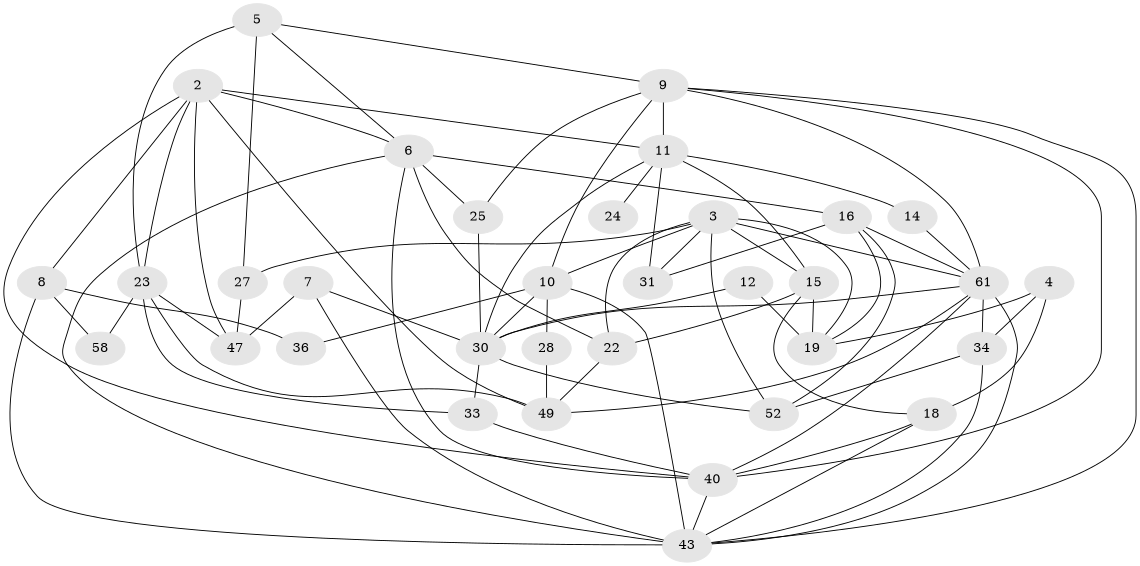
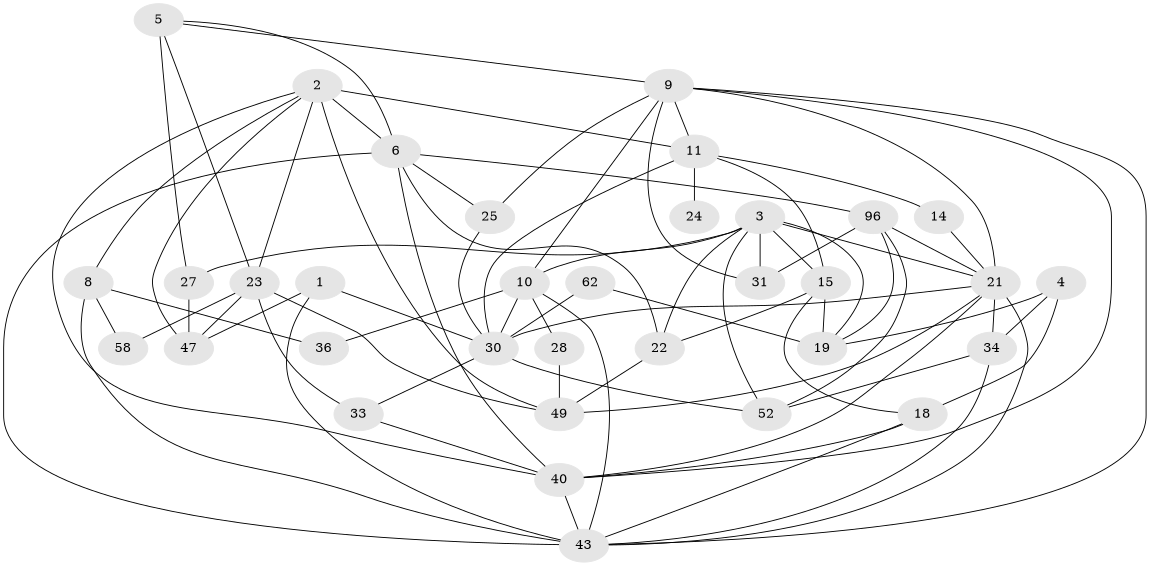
  graph {
    node [color=gray90 style=filled]
-   1 [super="+37" label=7]
+   1 [super="+37"]
    30 [super="+50"]
    43 [super="+53"]
    47 [super="+59"]
    23 [super="+38"]
    49 [super="+56"]
    58
    33 [super="+57"]
    52
    6 [super="+42"]
    40 [super="+51"]
    22 [super="+48"]
-   16 [super="+35"]
+   16 [super="+35" label=96]
    25
    2
    8 [super="+29"]
    11 [super="+13"]
    36
    15 [super="+55"]
    14
    24
    3 [super="+45"]
    10 [super="+17"]
    19 [super="+46"]
-   21 [super="+26" label=61]
+   21 [super="+26"]
    27 [super="+32"]
    31 [super="+44"]
    28
    18 [super="+54"]
    34 [super="+41"]
    4
    5 [super="+7"]
    9 [super="+39"]
-   12
+   12 [label=62]
    1 -- 30
    1 -- 43
    1 -- 47
    30 -- 33
    30 -- 52
    23 -- 47
    23 -- 49
    23 -- 58
    23 -- 33 [weight=2]
    33 -- 40
    6 -- 43
    6 -- 40
    6 -- 22
    6 -- 16
    6 -- 25
    40 -- 43
    22 -- 49
    16 -- 52
    16 -- 19
    16 -- 21
    16 -- 31
    25 -- 30
    2 -- 47
    2 -- 23
    2 -- 49
    2 -- 6 [weight=2]
    2 -- 40
    2 -- 8
    2 -- 11
    8 -- 43 [weight=2]
    8 -- 58
    8 -- 36
    11 -- 30
    11 -- 15
    11 -- 14 [weight=2]
    11 -- 24
    15 -- 22
    15 -- 19
    15 -- 18
    14 -- 21
    3 -- 52
    3 -- 22
    3 -- 15
    3 -- 10 [weight=2]
    3 -- 19
    3 -- 21
    3 -- 27
    3 -- 31
    10 -- 30
    10 -- 43
    10 -- 36
    10 -- 28
    21 -- 30
    21 -- 43
    21 -- 49
    21 -- 40
    21 -- 34
    27 -- 47
    28 -- 49
    18 -- 43
    18 -- 40
    34 -- 43
    34 -- 52
    4 -- 19
    4 -- 18
    4 -- 34
    5 -- 23
    5 -- 6
    5 -- 27 [weight=3]
    5 -- 9
    9 -- 43
    9 -- 40
    9 -- 25
    9 -- 11
    9 -- 10
    9 -- 21
-   11 -- 31
+   9 -- 31
    12 -- 30
    12 -- 19
  }
